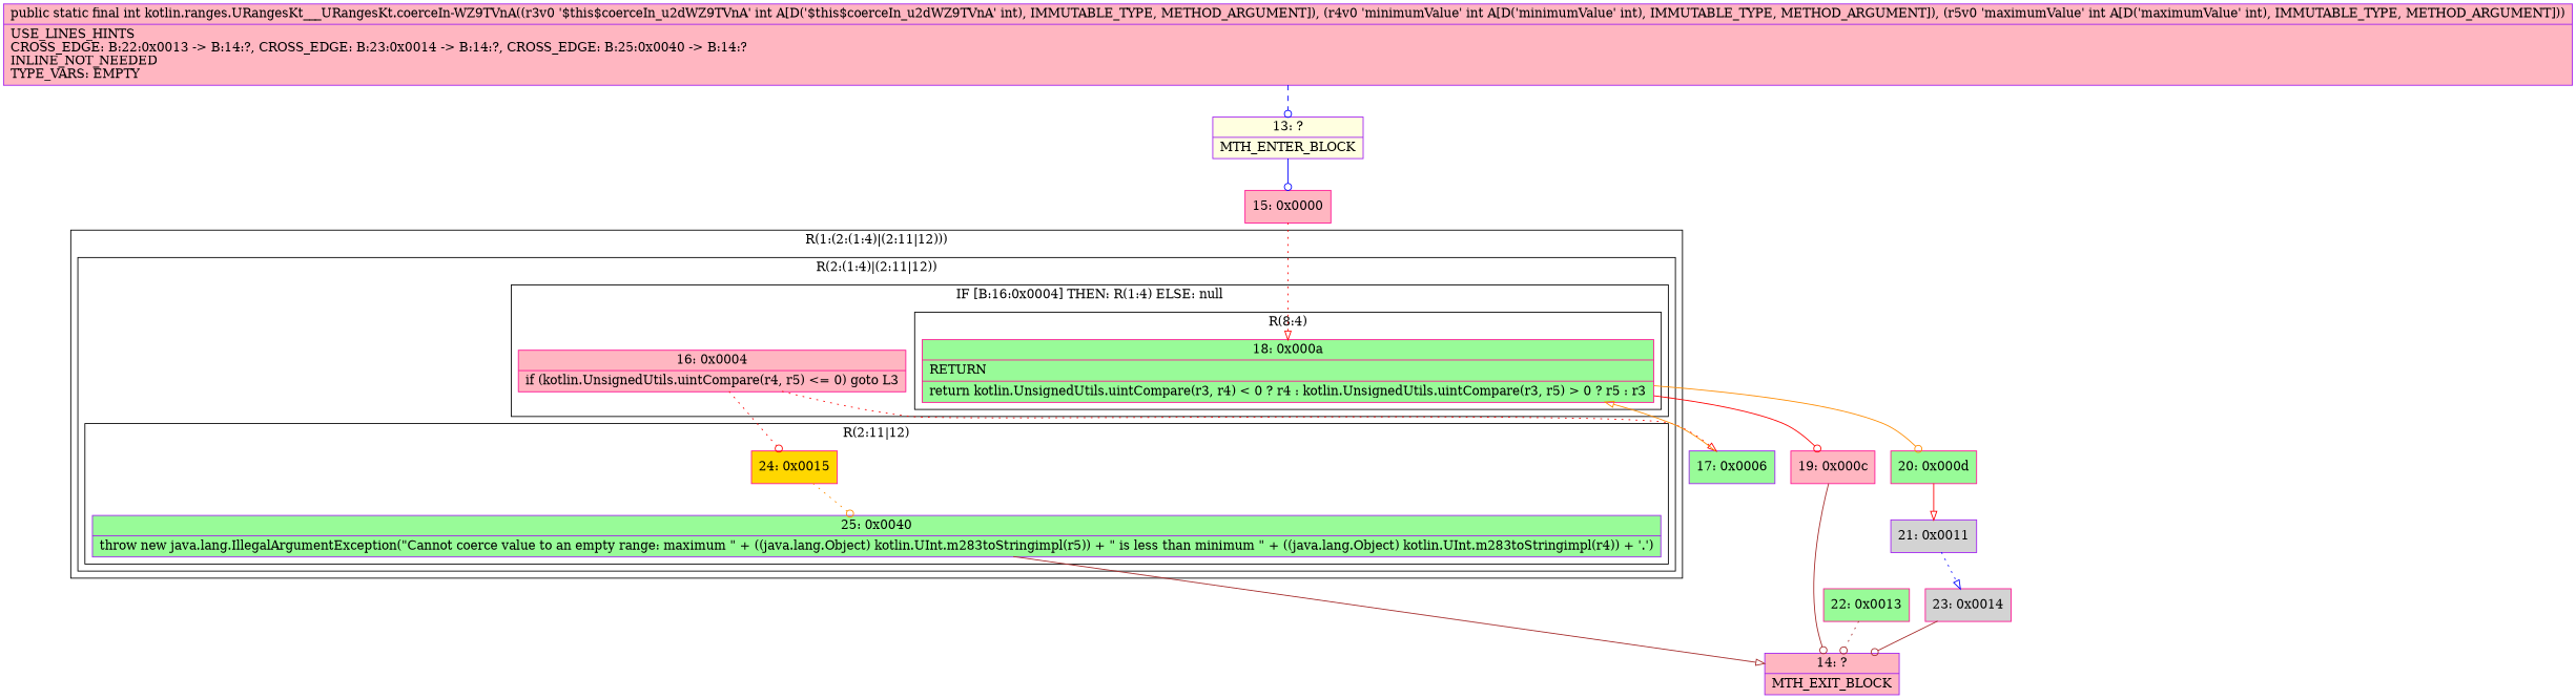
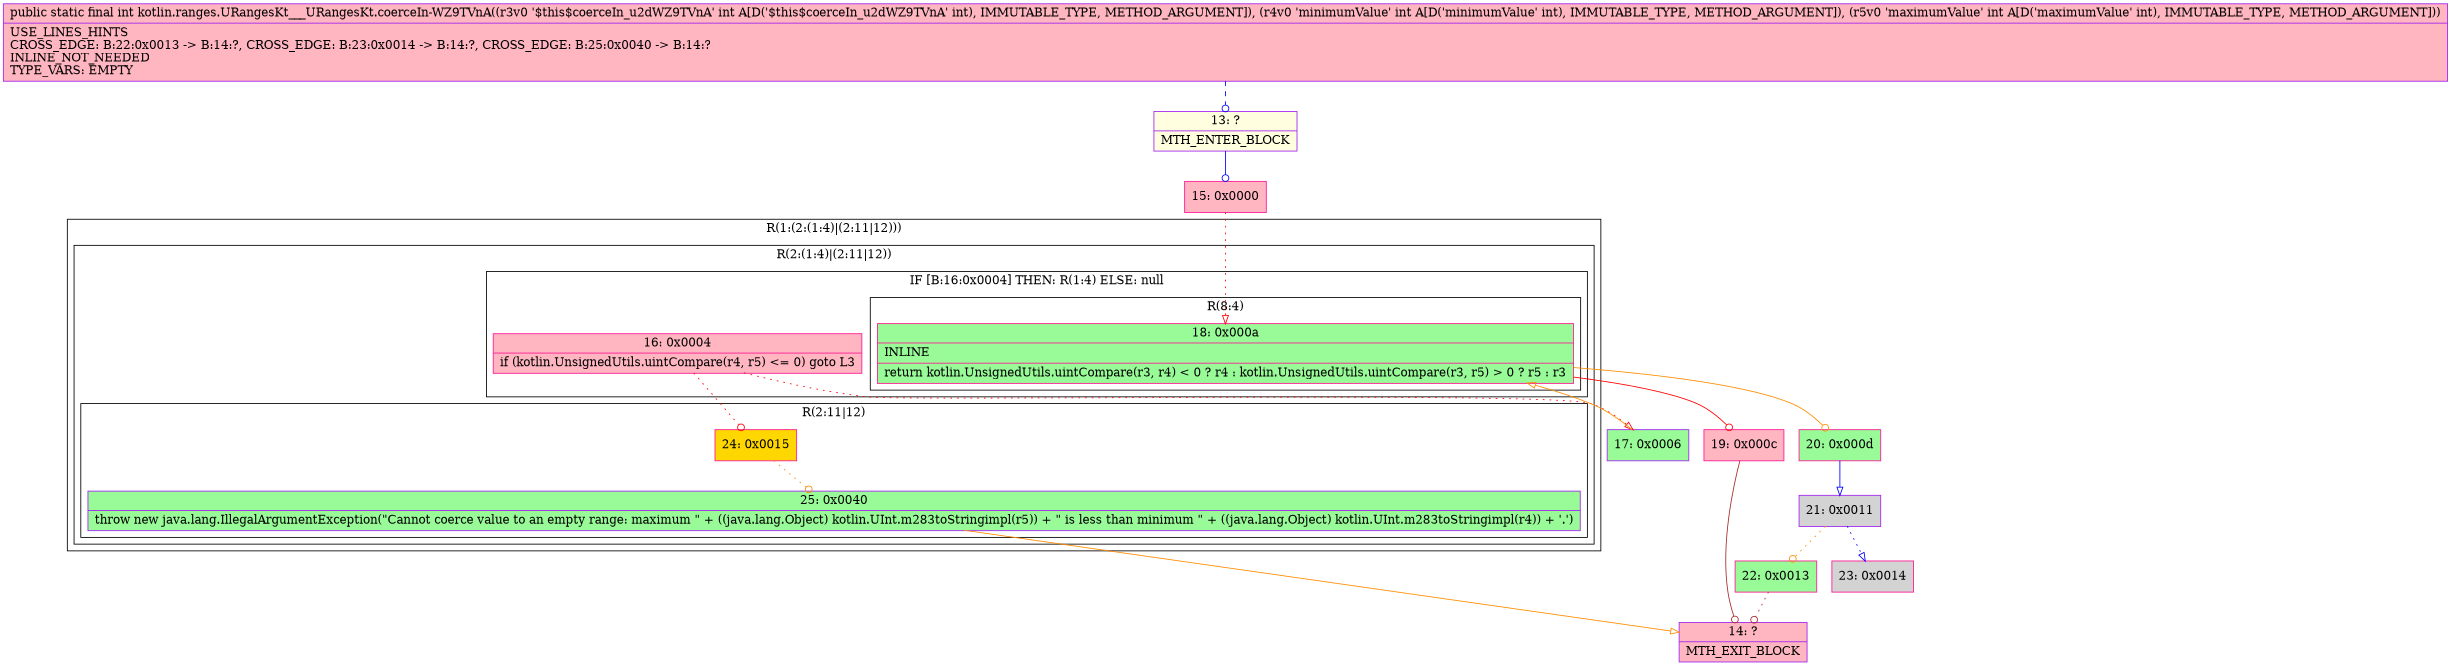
  digraph {
    node [color=deeppink fillcolor=palegreen shape=record style=filled]
    edge [arrowhead=odot color=darkorange style=solid]
-   n1 [label="{18\:\ 0x000a|RETURN\l|return kotlin.UnsignedUtils.uintCompare(r3, r4) \< 0 ? r4 : kotlin.UnsignedUtils.uintCompare(r3, r5) \> 0 ? r5 : r3\l}"]
+   n1 [label="{18\:\ 0x000a|INLINE\l|return kotlin.UnsignedUtils.uintCompare(r3, r4) \< 0 ? r4 : kotlin.UnsignedUtils.uintCompare(r3, r5) \> 0 ? r5 : r3\l}"]
    n2 [fillcolor=lightpink label="{16\:\ 0x0004|if (kotlin.UnsignedUtils.uintCompare(r4, r5) \<= 0) goto L3\l}"]
    n3 [fillcolor=gold label="{24\:\ 0x0015}"]
    n4 [color=purple label="{25\:\ 0x0040|throw new java.lang.IllegalArgumentException(\"Cannot coerce value to an empty range: maximum \" + ((java.lang.Object) kotlin.UInt.m283toStringimpl(r5)) + \" is less than minimum \" + ((java.lang.Object) kotlin.UInt.m283toStringimpl(r4)) + '.')\l}"]
    n5 [fillcolor=lightpink label="{19\:\ 0x000c}"]
    n6 [label="{20\:\ 0x000d}"]
    n7 [color=purple label="{17\:\ 0x0006}"]
    n8 [color=purple fillcolor=lightpink label="{14\:\ ?|MTH_EXIT_BLOCK\l}"]
    n9 [color=purple fillcolor=lightgrey label="{21\:\ 0x0011}"]
    n10 [color=purple fillcolor=lightyellow label="{13\:\ ?|MTH_ENTER_BLOCK\l}"]
    n11 [fillcolor=lightpink label="{15\:\ 0x0000}"]
    n12 [label="{22\:\ 0x0013}"]
    n13 [fillcolor=lightgrey label="{23\:\ 0x0014}"]
    n14 [color=purple fillcolor=lightpink label="{public static final int kotlin.ranges.URangesKt___URangesKt.coerceIn\-WZ9TVnA((r3v0 '$this$coerceIn_u2dWZ9TVnA' int A[D('$this$coerceIn_u2dWZ9TVnA' int), IMMUTABLE_TYPE, METHOD_ARGUMENT]), (r4v0 'minimumValue' int A[D('minimumValue' int), IMMUTABLE_TYPE, METHOD_ARGUMENT]), (r5v0 'maximumValue' int A[D('maximumValue' int), IMMUTABLE_TYPE, METHOD_ARGUMENT]))  | USE_LINES_HINTS\lCROSS_EDGE: B:22:0x0013 \-\> B:14:?, CROSS_EDGE: B:23:0x0014 \-\> B:14:?, CROSS_EDGE: B:25:0x0040 \-\> B:14:?\lINLINE_NOT_NEEDED\lTYPE_VARS: EMPTY\l}"]
    subgraph cluster_1 {
      label="R(1:(2:(1:4)|(2:11|12)))"
      subgraph cluster_2 {
        label="R(2:(1:4)|(2:11|12))"
        subgraph cluster_3 {
          label="IF [B:16:0x0004] THEN: R(1:4) ELSE: null"
          n2
          subgraph cluster_4 {
            label="R(8:4)"
            n1
          }
        }
        subgraph cluster_5 {
          label="R(2:11|12)"
          n3
          n4
        }
      }
    }
    n1 -> n5 [color=red]
    n1 -> n6
    n2 -> n3 [color=red style=dotted]
    n2 -> n7 [arrowhead=onormal color=red style=dotted]
    n3 -> n4 [style=dotted]
-   n4 -> n8 [arrowhead=onormal color=brown]
+   n4 -> n8 [arrowhead=onormal]
    n5 -> n8 [color=brown]
-   n6 -> n9 [arrowhead=onormal color=red]
+   n6 -> n9 [arrowhead=onormal color=blue]
    n7 -> n1 [arrowhead=onormal]
+   n9 -> n12 [style=dotted]
    n9 -> n13 [arrowhead=onormal color=blue style=dotted]
    n10 -> n11 [color=blue]
    n11 -> n1 [arrowhead=onormal color=red style=dotted]
    n12 -> n8 [color=brown style=dotted]
-   n13 -> n8 [color=brown]
    n14 -> n10 [color=blue style=dashed]
  }
